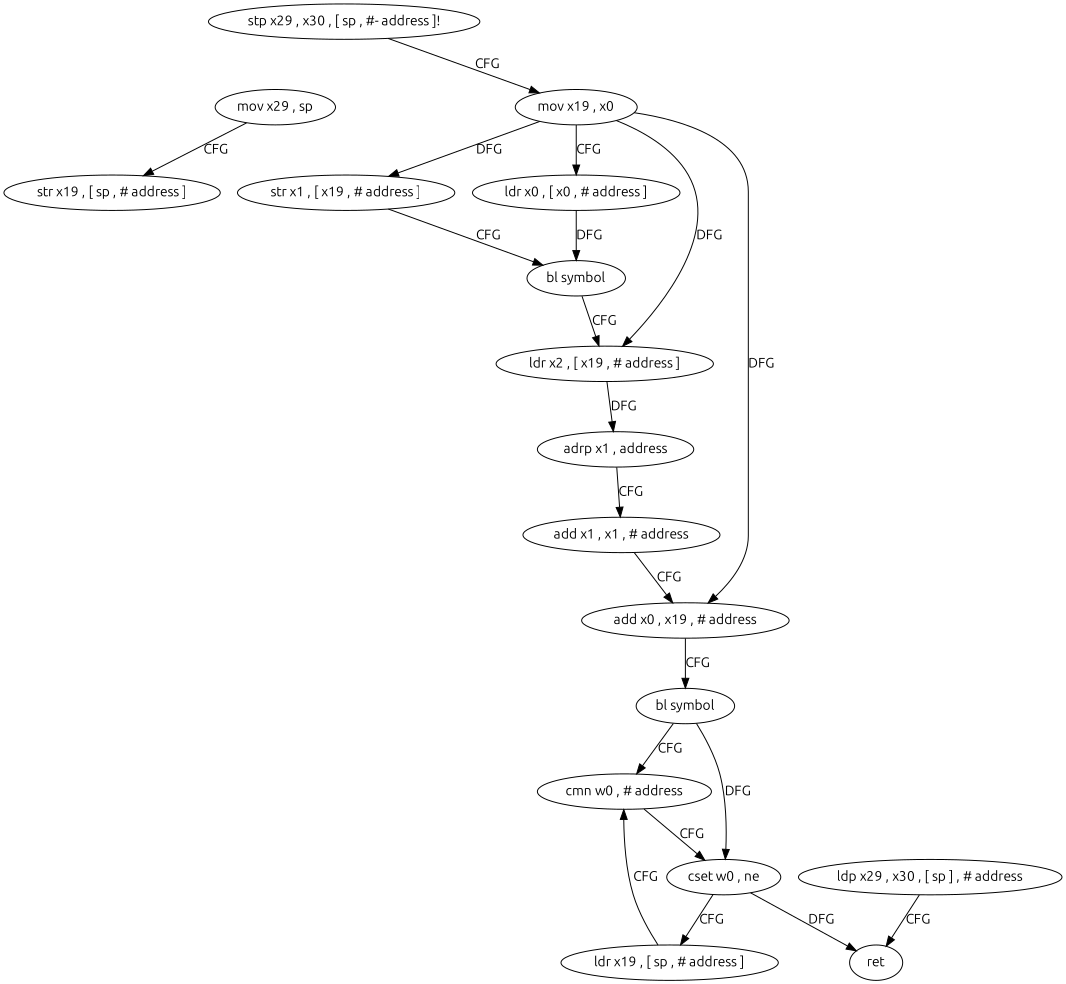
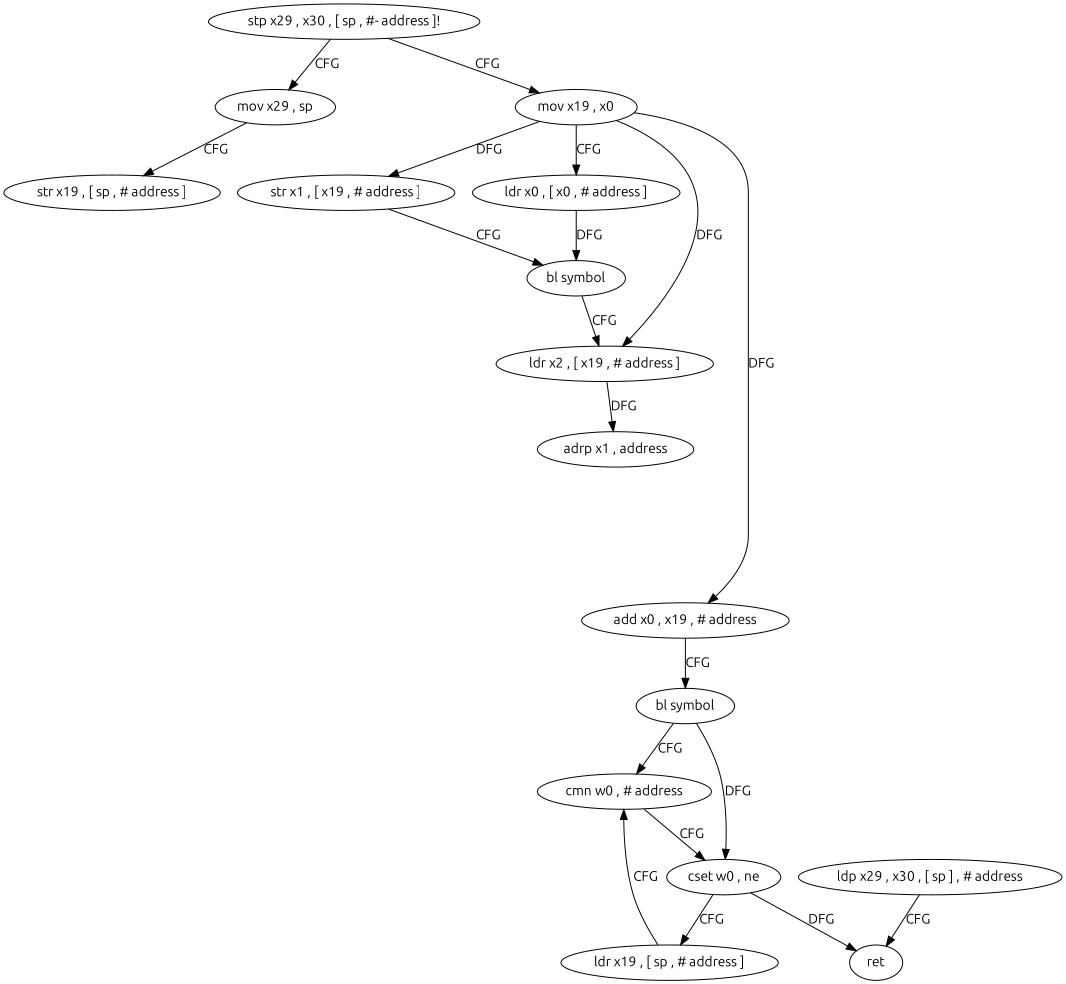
  digraph {
    fontname=Ubuntu
    node [fontname=Ubuntu]
    edge [fontname=Ubuntu]
    n1 [label="stp x29 , x30 , [ sp , #- address ]!"]
    n2 [label="mov x29 , sp"]
    n3 [label="mov x19 , x0"]
    n4 [label="str x19 , [ sp , # address ]"]
    n5 [label="ldr x0 , [ x0 , # address ]"]
    n6 [label="str x1 , [ x19 , # address ]"]
    n7 [label="ldr x2 , [ x19 , # address ]"]
    n8 [label="add x0 , x19 , # address"]
    n9 [label="bl symbol"]
    n10 [label="adrp x1 , address"]
    n11 [label="bl symbol"]
-   n12 [label="add x1 , x1 , # address"]
    n13 [label="cmn w0 , # address"]
    n14 [label="cset w0 , ne"]
    n15 [label="ldr x19 , [ sp , # address ]"]
    n16 [label=ret]
    n17 [label="ldp x29 , x30 , [ sp ] , # address"]
+   n1 -> n2 [label=CFG]
    n1 -> n3 [label=CFG]
    n2 -> n4 [label=CFG]
    n3 -> n5 [label=CFG]
    n3 -> n6 [label=DFG]
    n3 -> n7 [label=DFG]
    n3 -> n8 [label=DFG]
    n5 -> n9 [label=DFG]
    n6 -> n9 [label=CFG]
    n7 -> n10 [label=DFG]
    n8 -> n11 [label=CFG]
    n9 -> n7 [label=CFG]
-   n10 -> n12 [label=CFG]
    n11 -> n13 [label=CFG]
    n11 -> n14 [label=DFG]
-   n12 -> n8 [label=CFG]
    n13 -> n14 [label=CFG]
    n14 -> n15 [label=CFG]
    n14 -> n16 [label=DFG]
    n15 -> n13 [label=CFG]
    n17 -> n16 [label=CFG]
  }
